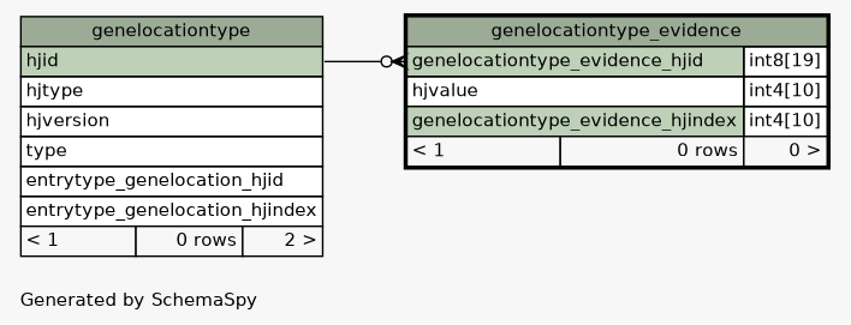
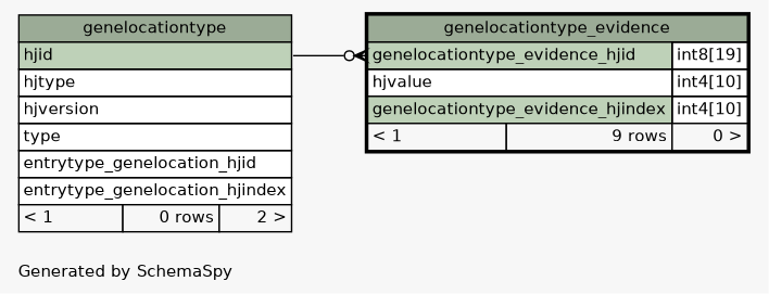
  digraph {
    bgcolor="#f7f7f7"
    fontname=Helvetica
    fontsize=11
    label="\nGenerated by SchemaSpy"
    labeljust=l
    nodesep=0.18
    rankdir=RL
    ranksep=0.46
    node [fontname=Helvetica fontsize=11 shape=plaintext]
-   n1 [label=<     <TABLE BORDER="2" CELLBORDER="1" CELLSPACING="0" BGCOLOR="#ffffff">       <TR><TD COLSPAN="3" BGCOLOR="#9bab96" ALIGN="CENTER">genelocationtype_evidence</TD></TR>       <TR><TD PORT="genelocationtype_evidence_hjid" COLSPAN="2" BGCOLOR="#bed1b8" ALIGN="LEFT">genelocationtype_evidence_hjid</TD><TD PORT="genelocationtype_evidence_hjid.type" ALIGN="LEFT">int8[19]</TD></TR>       <TR><TD PORT="hjvalue" COLSPAN="2" ALIGN="LEFT">hjvalue</TD><TD PORT="hjvalue.type" ALIGN="LEFT">int4[10]</TD></TR>       <TR><TD PORT="genelocationtype_evidence_hjindex" COLSPAN="2" BGCOLOR="#bed1b8" ALIGN="LEFT">genelocationtype_evidence_hjindex</TD><TD PORT="genelocationtype_evidence_hjindex.type" ALIGN="LEFT">int4[10]</TD></TR>       <TR><TD ALIGN="LEFT" BGCOLOR="#f7f7f7">&lt; 1</TD><TD ALIGN="RIGHT" BGCOLOR="#f7f7f7">0 rows</TD><TD ALIGN="RIGHT" BGCOLOR="#f7f7f7">0 &gt;</TD></TR>     </TABLE>>]
+   n1 [label=<     <TABLE BORDER="2" CELLBORDER="1" CELLSPACING="0" BGCOLOR="#ffffff">       <TR><TD COLSPAN="3" BGCOLOR="#9bab96" ALIGN="CENTER">genelocationtype_evidence</TD></TR>       <TR><TD PORT="genelocationtype_evidence_hjid" COLSPAN="2" BGCOLOR="#bed1b8" ALIGN="LEFT">genelocationtype_evidence_hjid</TD><TD PORT="genelocationtype_evidence_hjid.type" ALIGN="LEFT">int8[19]</TD></TR>       <TR><TD PORT="hjvalue" COLSPAN="2" ALIGN="LEFT">hjvalue</TD><TD PORT="hjvalue.type" ALIGN="LEFT">int4[10]</TD></TR>       <TR><TD PORT="genelocationtype_evidence_hjindex" COLSPAN="2" BGCOLOR="#bed1b8" ALIGN="LEFT">genelocationtype_evidence_hjindex</TD><TD PORT="genelocationtype_evidence_hjindex.type" ALIGN="LEFT">int4[10]</TD></TR>       <TR><TD ALIGN="LEFT" BGCOLOR="#f7f7f7">&lt; 1</TD><TD ALIGN="RIGHT" BGCOLOR="#f7f7f7">9 rows</TD><TD ALIGN="RIGHT" BGCOLOR="#f7f7f7">0 &gt;</TD></TR>     </TABLE>>]
    n2 [label=<     <TABLE BORDER="0" CELLBORDER="1" CELLSPACING="0" BGCOLOR="#ffffff">       <TR><TD COLSPAN="3" BGCOLOR="#9bab96" ALIGN="CENTER">genelocationtype</TD></TR>       <TR><TD PORT="hjid" COLSPAN="3" BGCOLOR="#bed1b8" ALIGN="LEFT">hjid</TD></TR>       <TR><TD PORT="hjtype" COLSPAN="3" ALIGN="LEFT">hjtype</TD></TR>       <TR><TD PORT="hjversion" COLSPAN="3" ALIGN="LEFT">hjversion</TD></TR>       <TR><TD PORT="type" COLSPAN="3" ALIGN="LEFT">type</TD></TR>       <TR><TD PORT="entrytype_genelocation_hjid" COLSPAN="3" ALIGN="LEFT">entrytype_genelocation_hjid</TD></TR>       <TR><TD PORT="entrytype_genelocation_hjindex" COLSPAN="3" ALIGN="LEFT">entrytype_genelocation_hjindex</TD></TR>       <TR><TD ALIGN="LEFT" BGCOLOR="#f7f7f7">&lt; 1</TD><TD ALIGN="RIGHT" BGCOLOR="#f7f7f7">0 rows</TD><TD ALIGN="RIGHT" BGCOLOR="#f7f7f7">2 &gt;</TD></TR>     </TABLE>>]
    n1 -> n2 [arrowhead=none arrowsize=0.8 arrowtail=crowodot dir=back headport="hjid:e" tailport="genelocationtype_evidence_hjid:w"]
  }
